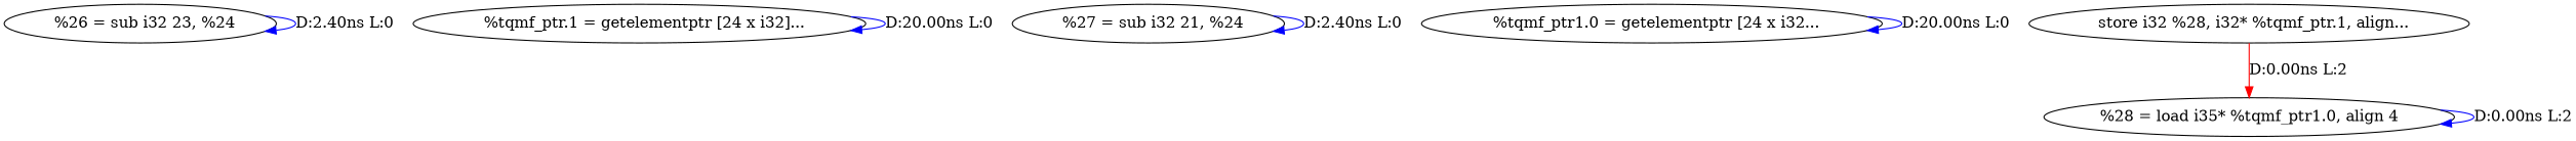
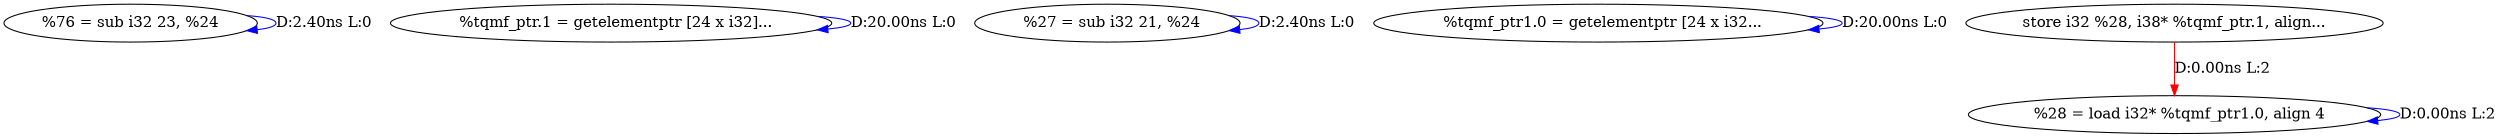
  digraph {
    edge [color=blue]
-   n1 [label="  %26 = sub i32 23, %24"]
+   n1 [label="%76 = sub i32 23, %24"]
    n2 [label="  %tqmf_ptr.1 = getelementptr [24 x i32]..."]
    n3 [label="  %27 = sub i32 21, %24"]
    n4 [label="  %tqmf_ptr1.0 = getelementptr [24 x i32..."]
-   n5 [label="%28 = load i35* %tqmf_ptr1.0, align 4"]
-   n6 [label="  store i32 %28, i32* %tqmf_ptr.1, align..."]
+   n5 [label="  %28 = load i32* %tqmf_ptr1.0, align 4"]
+   n6 [label="store i32 %28, i38* %tqmf_ptr.1, align..."]
    n1 -> n1 [label="D:2.40ns L:0"]
    n2 -> n2 [label="D:20.00ns L:0"]
    n3 -> n3 [label="D:2.40ns L:0"]
    n4 -> n4 [label="D:20.00ns L:0"]
    n5 -> n5 [label="D:0.00ns L:2"]
    n6 -> n5 [color=red label="D:0.00ns L:2"]
  }
